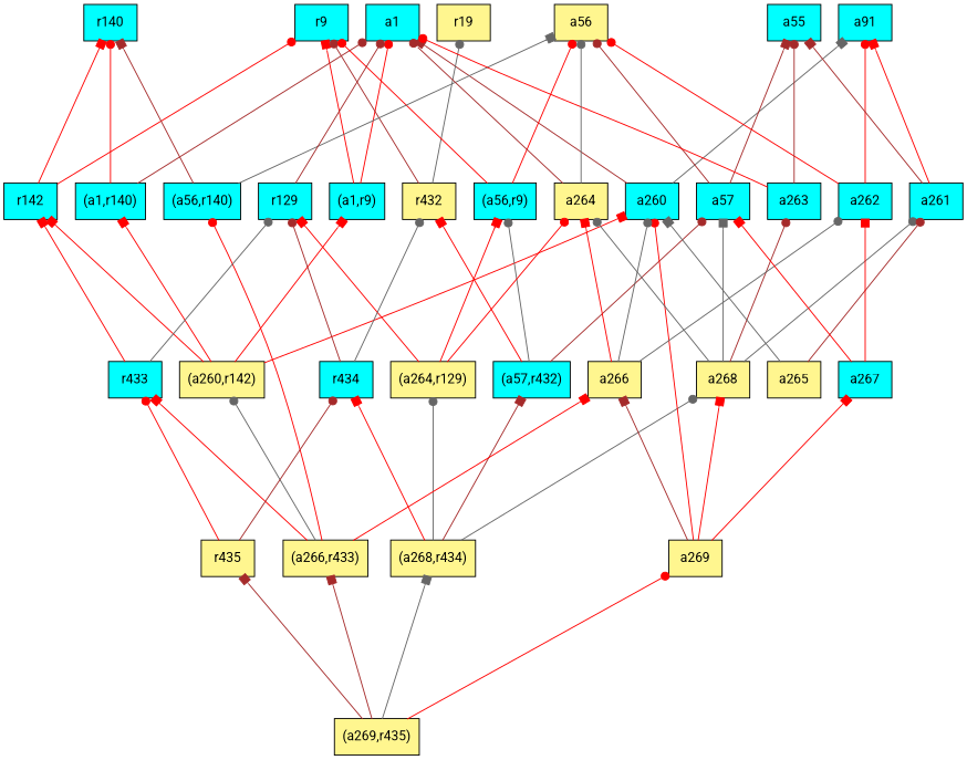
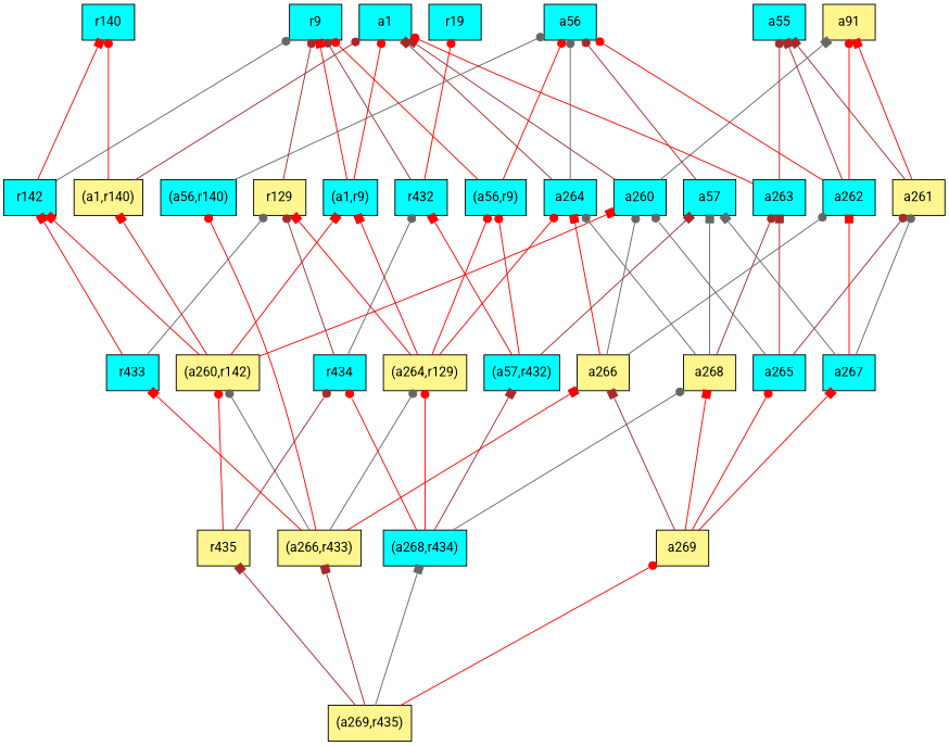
  digraph {
    fontname=Roboto
    rankdir=BT
    ranksep=2.0
    node [fillcolor=cyan fontname=Roboto shape=record style=filled]
    edge [arrowhead=dot color=red fontname=Roboto]
    n1 [label="{(a1,r9)}"]
    n2 [label="{r9}"]
    n3 [label="{a1}"]
    n4 [fillcolor=khaki1 label="{(a260,r142)}"]
    n5 [label="{a260}"]
    n6 [label="{r142}"]
-   n7 [label="{(a1,r140)}"]
-   n8 [label="{a91}"]
+   n7 [fillcolor=khaki1 label="{(a1,r140)}"]
+   n8 [fillcolor=khaki1 label="{a91}"]
    n9 [label="{r140}"]
    n10 [label="{a57}"]
    n11 [label="{a55}"]
-   n12 [fillcolor=khaki1 label="{a56}"]
+   n12 [label="{a56}"]
    n13 [label="{(a57,r432)}"]
-   n14 [fillcolor=khaki1 label="{r432}"]
+   n14 [label="{r432}"]
    n15 [label="{(a56,r9)}"]
-   n16 [fillcolor=khaki1 label="{r19}"]
+   n16 [label="{r19}"]
    n17 [fillcolor=khaki1 label="{(a269,r435)}"]
-   n18 [fillcolor=khaki1 label="{(a268,r434)}"]
+   n18 [label="{(a268,r434)}"]
    n19 [fillcolor=khaki1 label="{a269}"]
    n20 [fillcolor=khaki1 label="{(a266,r433)}"]
    n21 [fillcolor=khaki1 label="{r435}"]
    n22 [fillcolor=khaki1 label="{a268}"]
    n23 [fillcolor=khaki1 label="{(a264,r129)}"]
    n24 [label="{r434}"]
-   n25 [fillcolor=khaki1 label="{a265}"]
+   n25 [label="{a265}"]
    n26 [fillcolor=khaki1 label="{a266}"]
    n27 [label="{a267}"]
    n28 [label="{r433}"]
    n29 [label="{(a56,r140)}"]
    n30 [label="{a262}"]
    n31 [label="{a263}"]
-   n32 [fillcolor=khaki1 label="{a264}"]
-   n33 [label="{r129}"]
-   n34 [label="{a261}"]
+   n32 [label="{a264}"]
+   n33 [fillcolor=khaki1 label="{r129}"]
+   n34 [fillcolor=khaki1 label="{a261}"]
    n1 -> n2 [arrowhead=box]
    n1 -> n3
    n4 -> n1 [arrowhead=box]
    n4 -> n5 [arrowhead=box]
    n4 -> n6 [arrowhead=box]
    n4 -> n7 [arrowhead=box]
    n5 -> n3 [arrowhead=box color=brown]
    n5 -> n8 [arrowhead=box color=gray40]
-   n6 -> n2
+   n6 -> n2 [color=gray40]
    n6 -> n9 [arrowhead=box]
    n7 -> n3 [color=brown]
    n7 -> n9
-   n10 -> n11 [arrowhead=box color=brown]
+   n30 -> n11 [arrowhead=box color=brown]
    n10 -> n12 [color=brown]
-   n13 -> n10 [color=brown]
+   n13 -> n10 [arrowhead=box color=brown]
    n13 -> n14 [arrowhead=box]
-   n13 -> n15 [color=gray40]
+   n13 -> n15
    n14 -> n2 [color=brown]
-   n14 -> n16 [color=gray40]
+   n14 -> n16
    n15 -> n2
    n15 -> n12
    n17 -> n18 [arrowhead=box color=gray40]
    n17 -> n19
    n17 -> n20 [arrowhead=box color=brown]
    n17 -> n21 [arrowhead=box color=brown]
    n18 -> n13 [arrowhead=box color=brown]
    n18 -> n22 [color=gray40]
-   n18 -> n23 [color=gray40]
-   n18 -> n24 [arrowhead=box]
+   n18 -> n23
+   n18 -> n24
    n19 -> n22 [arrowhead=box]
-   n19 -> n5
+   n19 -> n25
    n19 -> n26 [arrowhead=box color=brown]
    n19 -> n27 [arrowhead=box]
    n20 -> n4 [color=gray40]
+   n20 -> n23 [color=gray40]
    n20 -> n26 [arrowhead=box]
    n20 -> n28 [arrowhead=box]
    n20 -> n29
    n21 -> n24 [color=brown]
-   n21 -> n28
+   n21 -> n4
    n22 -> n10 [arrowhead=box color=gray40]
    n22 -> n31 [color=brown]
    n22 -> n32 [color=gray40]
-   n23 -> n15 [arrowhead=box]
+   n23 -> n1 [arrowhead=box]
+   n23 -> n15
    n23 -> n32
    n23 -> n33 [arrowhead=box]
    n24 -> n14 [color=gray40]
    n24 -> n33 [color=brown]
-   n25 -> n5 [arrowhead=box color=gray40]
+   n25 -> n5 [color=gray40]
+   n25 -> n31 [arrowhead=box color=brown]
    n25 -> n34 [color=brown]
    n26 -> n5 [color=gray40]
    n26 -> n30 [color=gray40]
    n26 -> n32 [arrowhead=box]
-   n27 -> n10 [arrowhead=box]
+   n27 -> n10 [arrowhead=box color=gray40]
    n27 -> n30 [arrowhead=box]
-   n22 -> n34 [color=gray40]
+   n27 -> n34 [color=gray40]
    n28 -> n6 [arrowhead=box]
    n28 -> n33 [color=gray40]
-   n29 -> n9 [arrowhead=box color=brown]
-   n29 -> n12 [arrowhead=box color=gray40]
+   n29 -> n12 [color=gray40]
    n30 -> n8
    n30 -> n12
    n31 -> n3
    n31 -> n11 [color=brown]
-   n32 -> n3 [color=brown]
+   n32 -> n3 [arrowhead=box color=brown]
    n32 -> n12 [color=gray40]
-   n33 -> n3 [color=brown]
+   n33 -> n2 [color=brown]
    n34 -> n8 [arrowhead=box]
    n34 -> n11 [arrowhead=box color=brown]
  }
